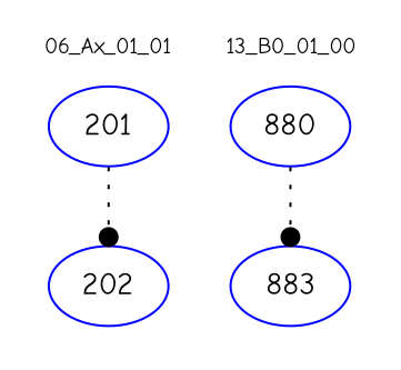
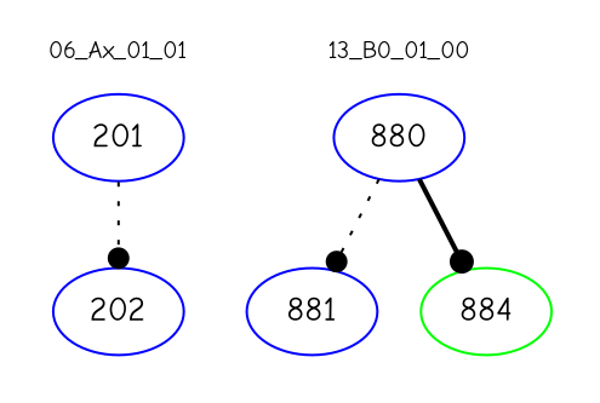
  digraph {
    fontname="Comic Neue"
    node [color=blue fontname="Comic Neue"]
    edge [arrowhead=dot color=black fontname="Comic Neue" style=dotted]
    n1 [label=201]
    n2 [label=202]
    n3 [label=880]
-   n4 [label=883]
+   n4 [label=881]
+   n5 [color=green label=884]
    subgraph cluster_1 {
      color=white
      fontsize=10
      label="06_Ax_01_01"
      n1
      n2
    }
    subgraph cluster_2 {
      color=white
      fontsize=10
      label="13_B0_01_00"
      n3
      n4
+     n5
    }
    n1 -> n2
    n3 -> n4
+   n3 -> n5 [style=bold]
  }
